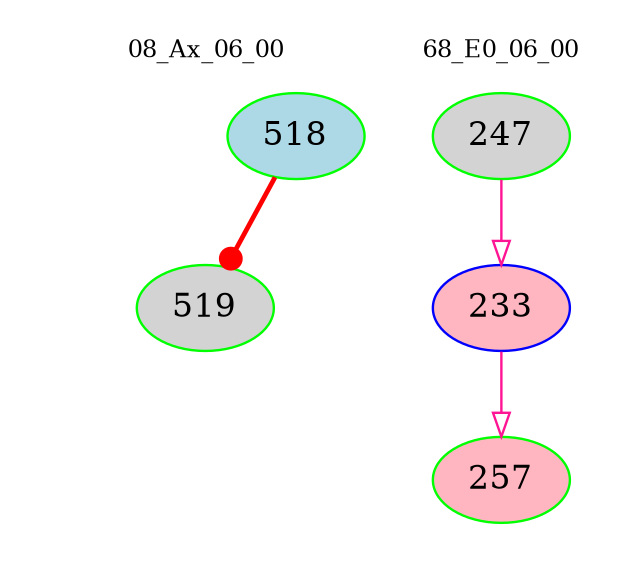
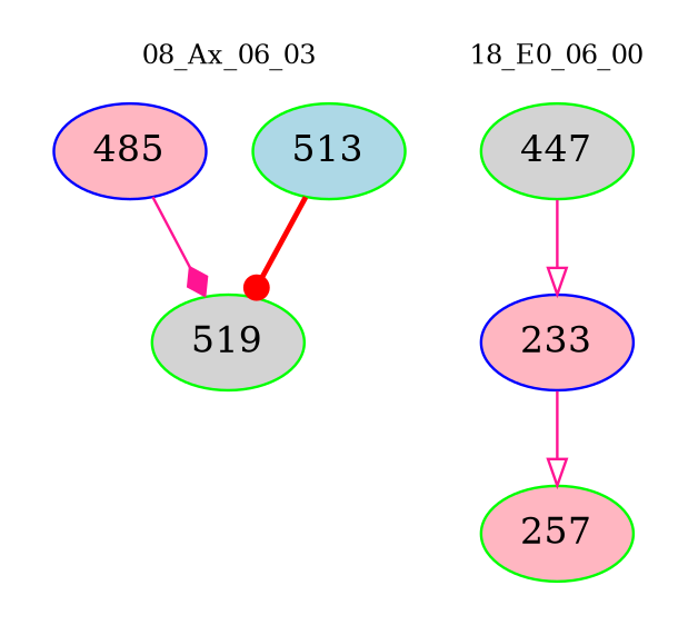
  digraph {
    node [color=green fillcolor=lightpink style=filled]
    edge [arrowhead=onormal color=deeppink style=solid]
-   n1 [fillcolor=lightblue label=518]
+   n1 [fillcolor=lightblue label=513]
+   n2 [color=blue label=485]
    n3 [fillcolor=lightgrey label=519]
-   n4 [fillcolor=lightgrey label=247]
+   n4 [fillcolor=lightgrey label=447]
    n5 [color=blue label=233]
    n6 [label=257]
    subgraph cluster_1 {
      color=white
      fontsize=10
-     label="08_Ax_06_00"
+     label="08_Ax_06_03"
      n1
+     n2
      n3
    }
    subgraph cluster_2 {
      color=white
      fontsize=10
-     label="68_E0_06_00"
+     label="18_E0_06_00"
      n4
      n5
      n6
    }
    n1 -> n3 [arrowhead=dot color=red style=bold]
+   n2 -> n3 [arrowhead=diamond]
    n4 -> n5
    n5 -> n6
  }
